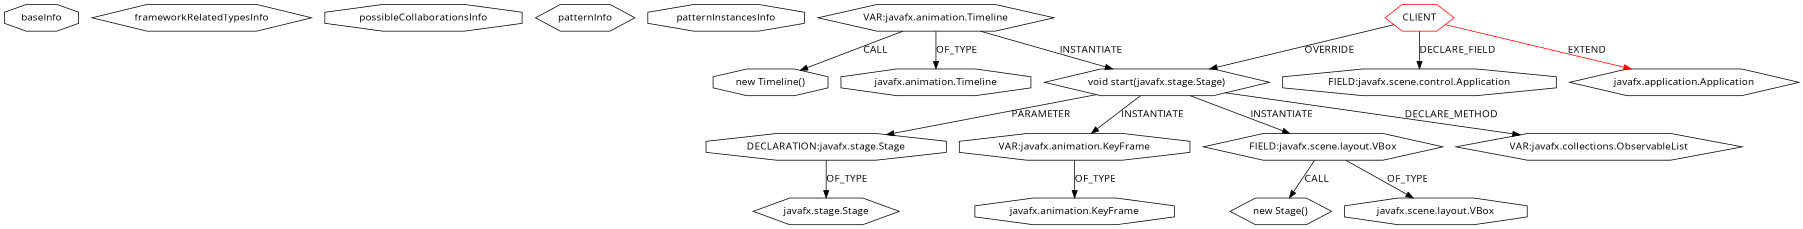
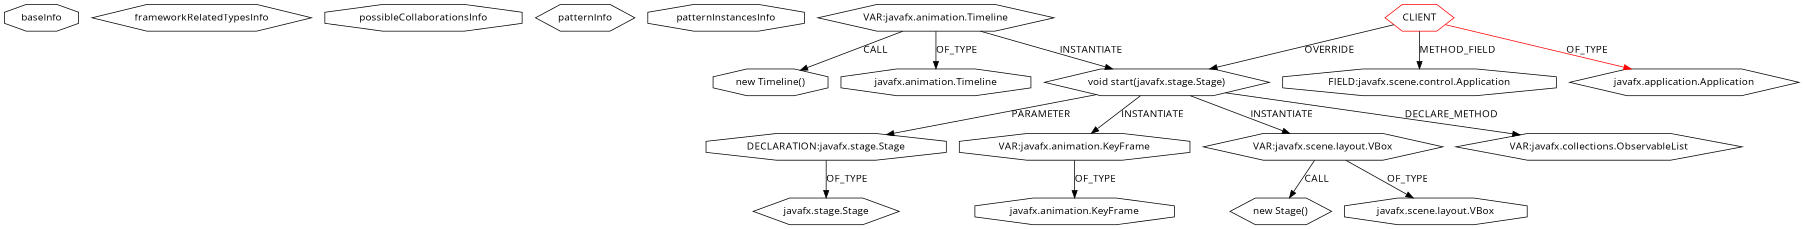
  digraph {
    fontname="Open Sans"
    node [fontname="Open Sans" shape=octagon isFrameworkType=false]
    edge [fontname="Open Sans"]
    baseInfo [category=pattern graphId=210 isAnonymous=false possibleRelation=false isFrameworkType=""]
    frameworkRelatedTypesInfo [0="javafx.application.Application" shape=hexagon isFrameworkType=""]
    possibleCollaborationsInfo [isFrameworkType=""]
    patternInfo [frequency=2.0 patternRootClient=0 shape=hexagon isFrameworkType=""]
    patternInstancesInfo [0="Totenfluch-TPrivateChat-Client~/Totenfluch-TPrivateChat-Client/TPrivateChat-Client-master/TPvtChat-C/src/me/Totenfluch/pack/Main.java~Main~1483" 1="kcy1860-viterbi~/kcy1860-viterbi/viterbi-master/src/ai/prob/viterbi/Driver.java~Driver~3432" isFrameworkType=""]
    n6 [label="void start(javafx.stage.Stage)" shape=hexagon vertexType=OVERRIDING_METHOD_DECLARATION]
    n7 [label="DECLARATION:javafx.stage.Stage" vertexType=PARAMETER_DECLARATION]
    n8 [label="VAR:javafx.animation.KeyFrame" vertexType=VARIABLE_EXPRESION]
-   n9 [label="FIELD:javafx.scene.layout.VBox" shape=hexagon vertexType=VARIABLE_EXPRESION]
+   n9 [label="VAR:javafx.scene.layout.VBox" shape=hexagon vertexType=VARIABLE_EXPRESION]
    n10 [label="VAR:javafx.collections.ObservableList" shape=hexagon vertexType=VARIABLE_EXPRESION]
    n11 [label="VAR:javafx.animation.Timeline" shape=hexagon vertexType=VARIABLE_EXPRESION]
    n12 [label="javafx.animation.Timeline" vertexType=FRAMEWORK_CLASS_TYPE]
    n13 [label="new Timeline()" vertexType=CONSTRUCTOR_CALL]
    n14 [label="javafx.stage.Stage" shape=hexagon vertexType=FRAMEWORK_CLASS_TYPE]
    n15 [label="javafx.animation.KeyFrame" vertexType=FRAMEWORK_CLASS_TYPE]
    n16 [label="new Stage()" shape=hexagon vertexType=CONSTRUCTOR_CALL]
    n17 [label="javafx.scene.layout.VBox" vertexType=FRAMEWORK_CLASS_TYPE]
    n18 [color=red label=CLIENT shape=hexagon vertexType=ROOT_CLIENT_CLASS_DECLARATION]
    n19 [label="FIELD:javafx.scene.control.Application" vertexType=FIELD_DECLARATION]
    n20 [label="javafx.application.Application" shape=hexagon vertexType=FRAMEWORK_CLASS_TYPE]
    n6 -> n7 [label=PARAMETER]
    n6 -> n8 [label=INSTANTIATE]
    n6 -> n9 [label=INSTANTIATE]
    n6 -> n10 [label=DECLARE_METHOD]
    n7 -> n14 [label=OF_TYPE]
    n8 -> n15 [label=OF_TYPE]
    n9 -> n16 [label=CALL]
    n9 -> n17 [label=OF_TYPE]
    n11 -> n6 [label=INSTANTIATE]
    n11 -> n12 [label=OF_TYPE]
    n11 -> n13 [label=CALL]
    n18 -> n6 [label=OVERRIDE]
-   n18 -> n19 [label=DECLARE_FIELD]
-   n18 -> n20 [color=red label=EXTEND]
+   n18 -> n19 [label=METHOD_FIELD]
+   n18 -> n20 [color=red label=OF_TYPE]
  }
